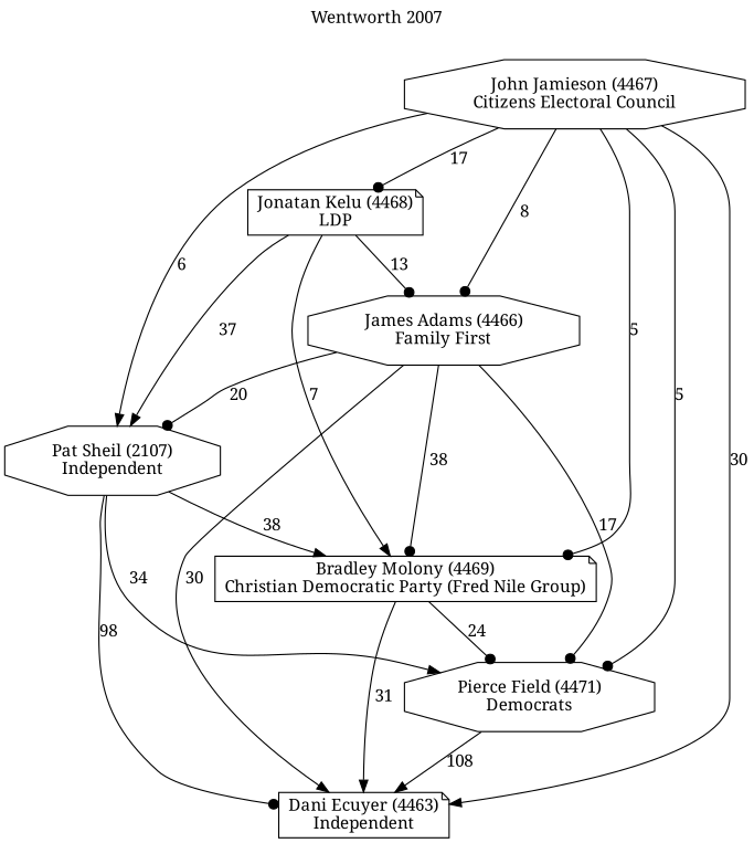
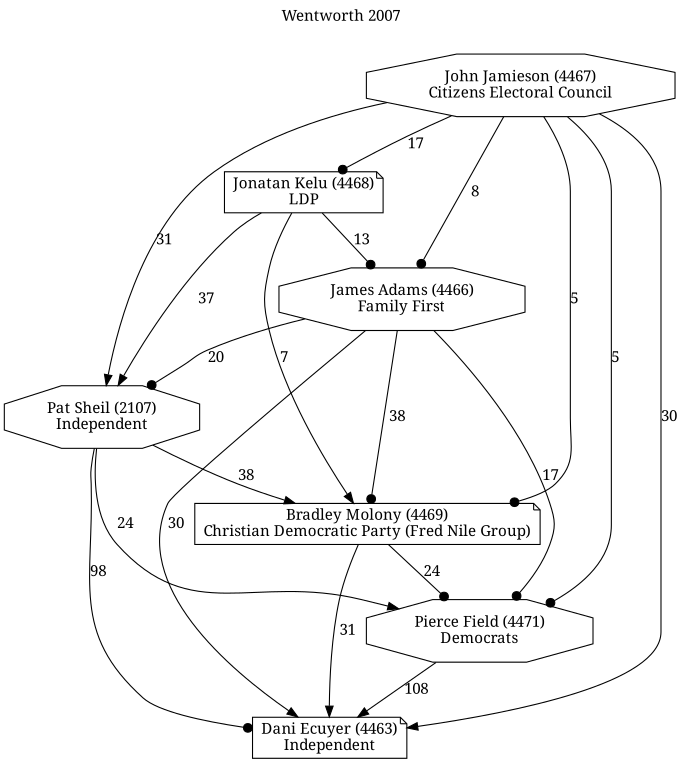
  digraph {
    fontname="Noto Serif"
    label="Wentworth 2007"
    labelloc=t
    mclimit=10
    node [fontname="Noto Serif" shape=octagon]
    edge [arrowhead=dot fontname="Noto Serif"]
    n1 [label="Dani Ecuyer (4463)\nIndependent" shape=note]
    n2 [label="Pierce Field (4471)\nDemocrats"]
    n3 [label="Bradley Molony (4469)\nChristian Democratic Party (Fred Nile Group)" shape=note]
    n4 [label="Pat Sheil (2107)\nIndependent"]
    n5 [label="James Adams (4466)\nFamily First"]
    n6 [label="Jonatan Kelu (4468)\nLDP" shape=note]
    n7 [label="John Jamieson (4467)\nCitizens Electoral Council"]
    n2 -> n1 [arrowhead=normal label=108]
    n3 -> n1 [arrowhead=normal label=31]
    n3 -> n2 [label=24]
    n4 -> n1 [label=98]
-   n4 -> n2 [arrowhead=normal label=34]
+   n4 -> n2 [arrowhead=normal label=24]
    n4 -> n3 [arrowhead=normal label=38]
    n5 -> n1 [arrowhead=normal label=30]
    n5 -> n2 [label=17]
    n5 -> n3 [label=38]
    n5 -> n4 [label=20]
    n6 -> n3 [arrowhead=normal label=7]
    n6 -> n4 [arrowhead=normal label=37]
    n6 -> n5 [label=13]
    n7 -> n1 [arrowhead=normal label=30]
    n7 -> n2 [label=5]
    n7 -> n3 [label=5]
-   n7 -> n4 [arrowhead=normal label=6]
+   n7 -> n4 [arrowhead=normal label=31]
    n7 -> n5 [label=8]
    n7 -> n6 [label=17]
  }
